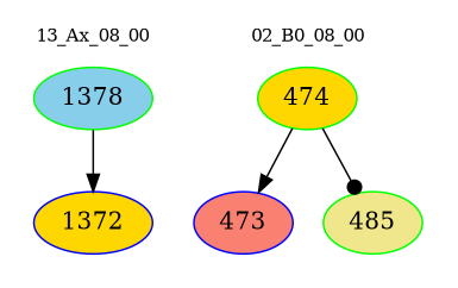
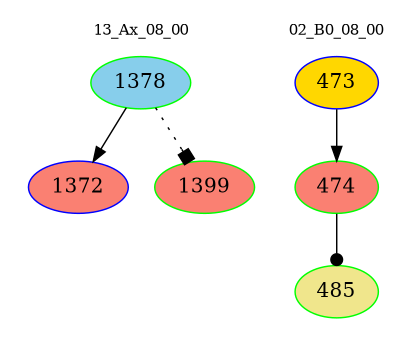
  digraph {
    node [color=green fillcolor=gold style=filled]
    edge [arrowhead=normal color=black style=solid]
-   n1 [color=blue label=1372]
+   n1 [color=blue fillcolor=salmon label=1372]
    n2 [fillcolor=skyblue label=1378]
-   n4 [color=blue fillcolor=salmon label=473]
-   n5 [label=474]
+   n3 [fillcolor=salmon label=1399]
+   n4 [color=blue label=473]
+   n5 [fillcolor=salmon label=474]
    n6 [fillcolor=khaki label=485]
    subgraph cluster_1 {
      color=white
      fontsize=10
      label="13_Ax_08_00"
      n1
      n2
+     n3
    }
    subgraph cluster_2 {
      color=white
      fontsize=10
      label="02_B0_08_00"
      n4
      n5
      n6
    }
    n2 -> n1
-   n5 -> n4
+   n2 -> n3 [arrowhead=box style=dotted]
+   n4 -> n5
    n5 -> n6 [arrowhead=dot]
  }
